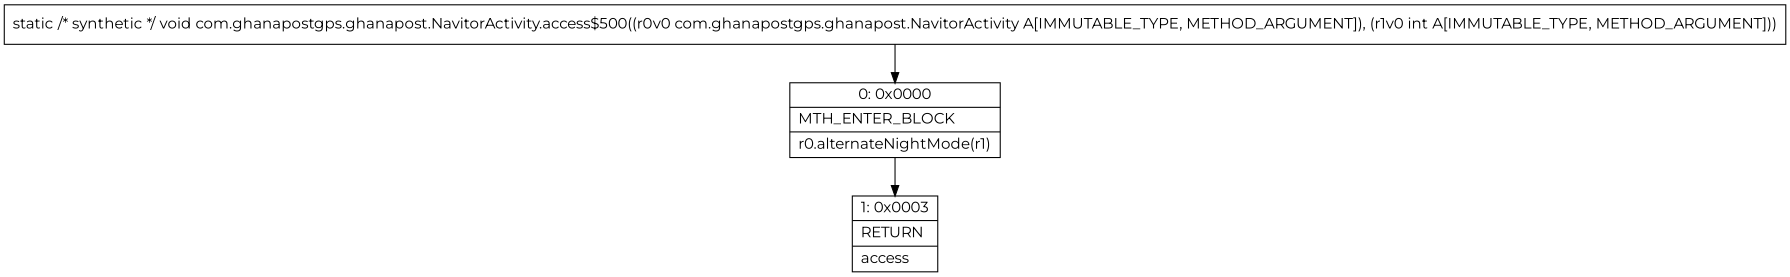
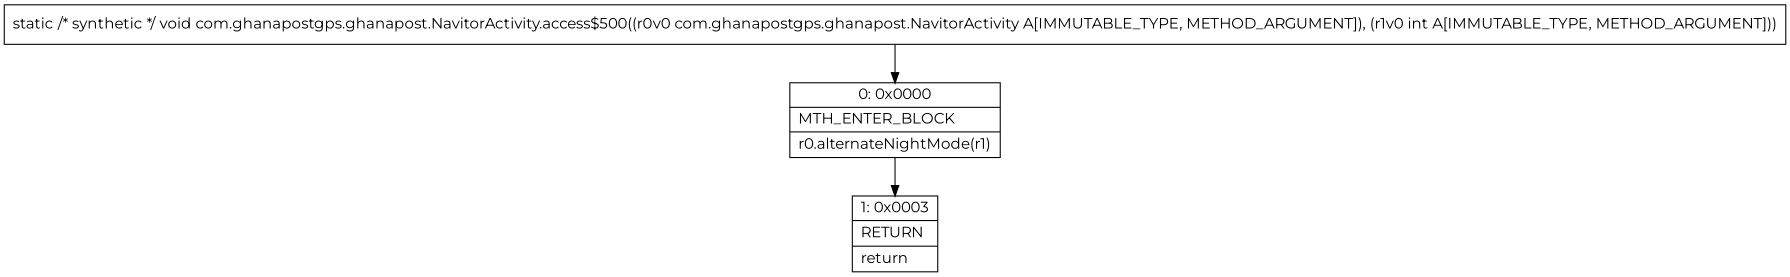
  digraph {
    fontname=Montserrat
    node [shape=record fontname=Montserrat]
    edge [fontname=Montserrat]
    n1 [label="{0\:\ 0x0000|MTH_ENTER_BLOCK\l|r0.alternateNightMode(r1)\l}"]
-   n2 [label="{1\:\ 0x0003|RETURN\l|access\l}"]
+   n2 [label="{1\:\ 0x0003|RETURN\l|return\l}"]
    n3 [label="{static \/* synthetic *\/ void com.ghanapostgps.ghanapost.NavitorActivity.access$500((r0v0 com.ghanapostgps.ghanapost.NavitorActivity A[IMMUTABLE_TYPE, METHOD_ARGUMENT]), (r1v0 int A[IMMUTABLE_TYPE, METHOD_ARGUMENT])) }"]
    n1 -> n2
    n3 -> n1
  }
